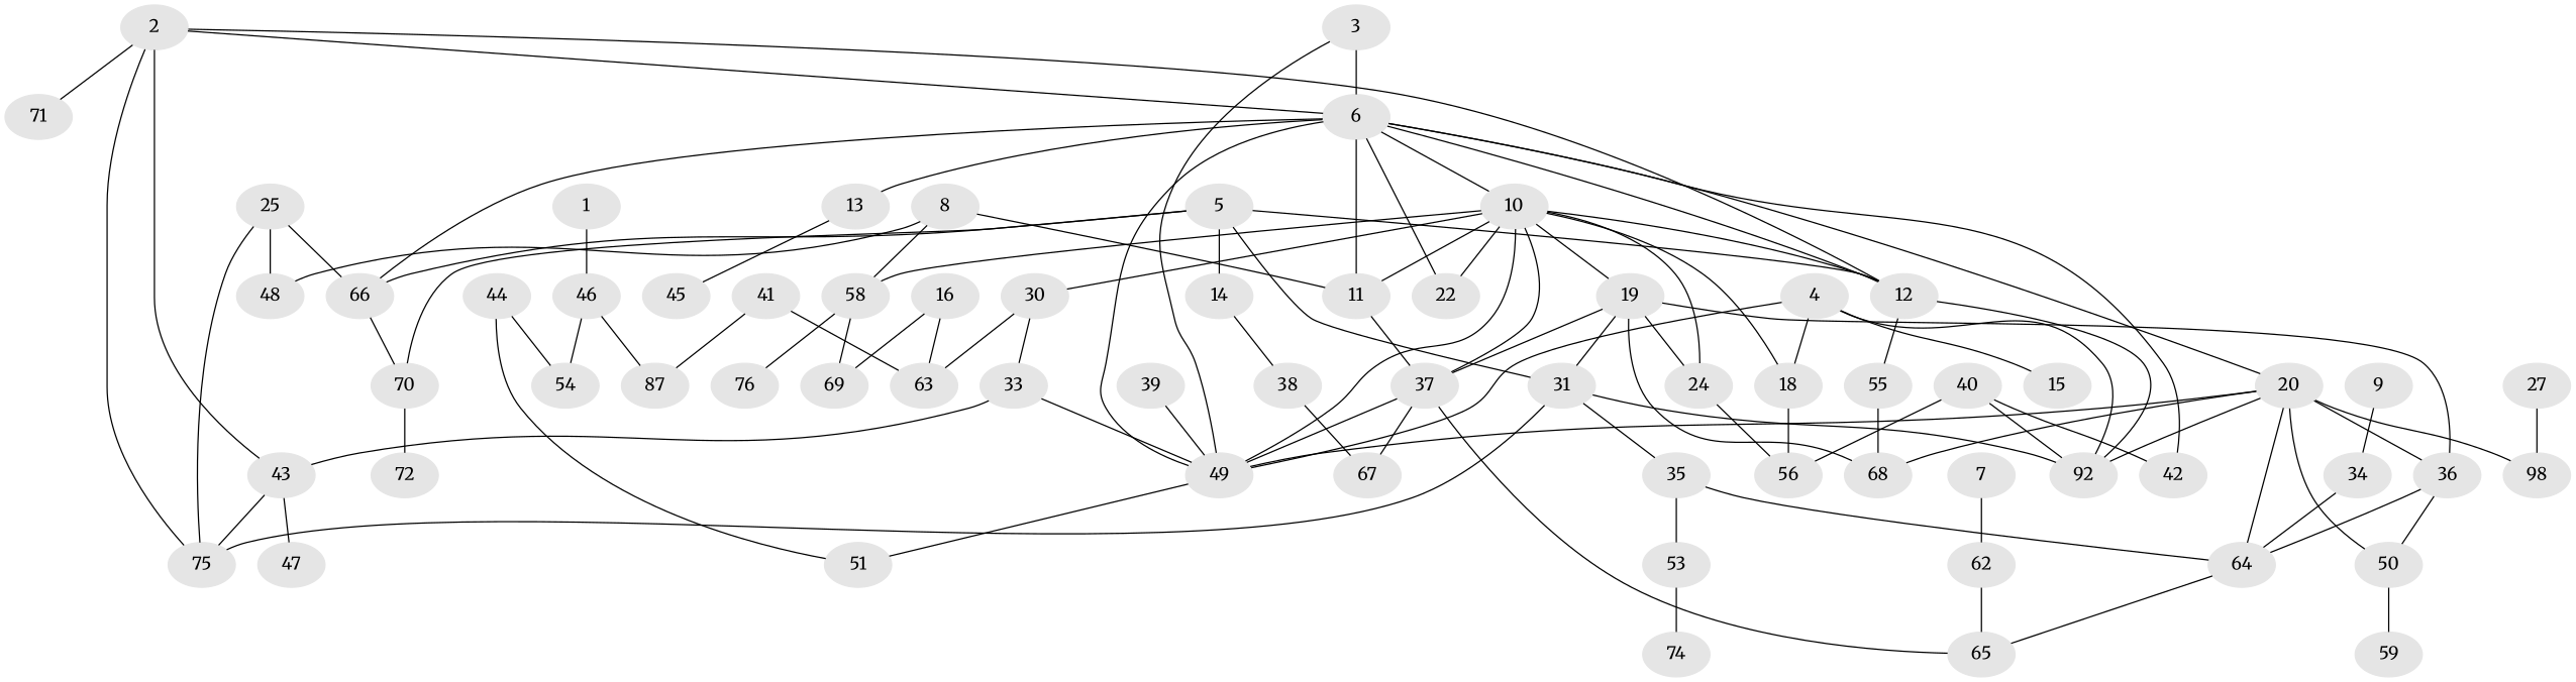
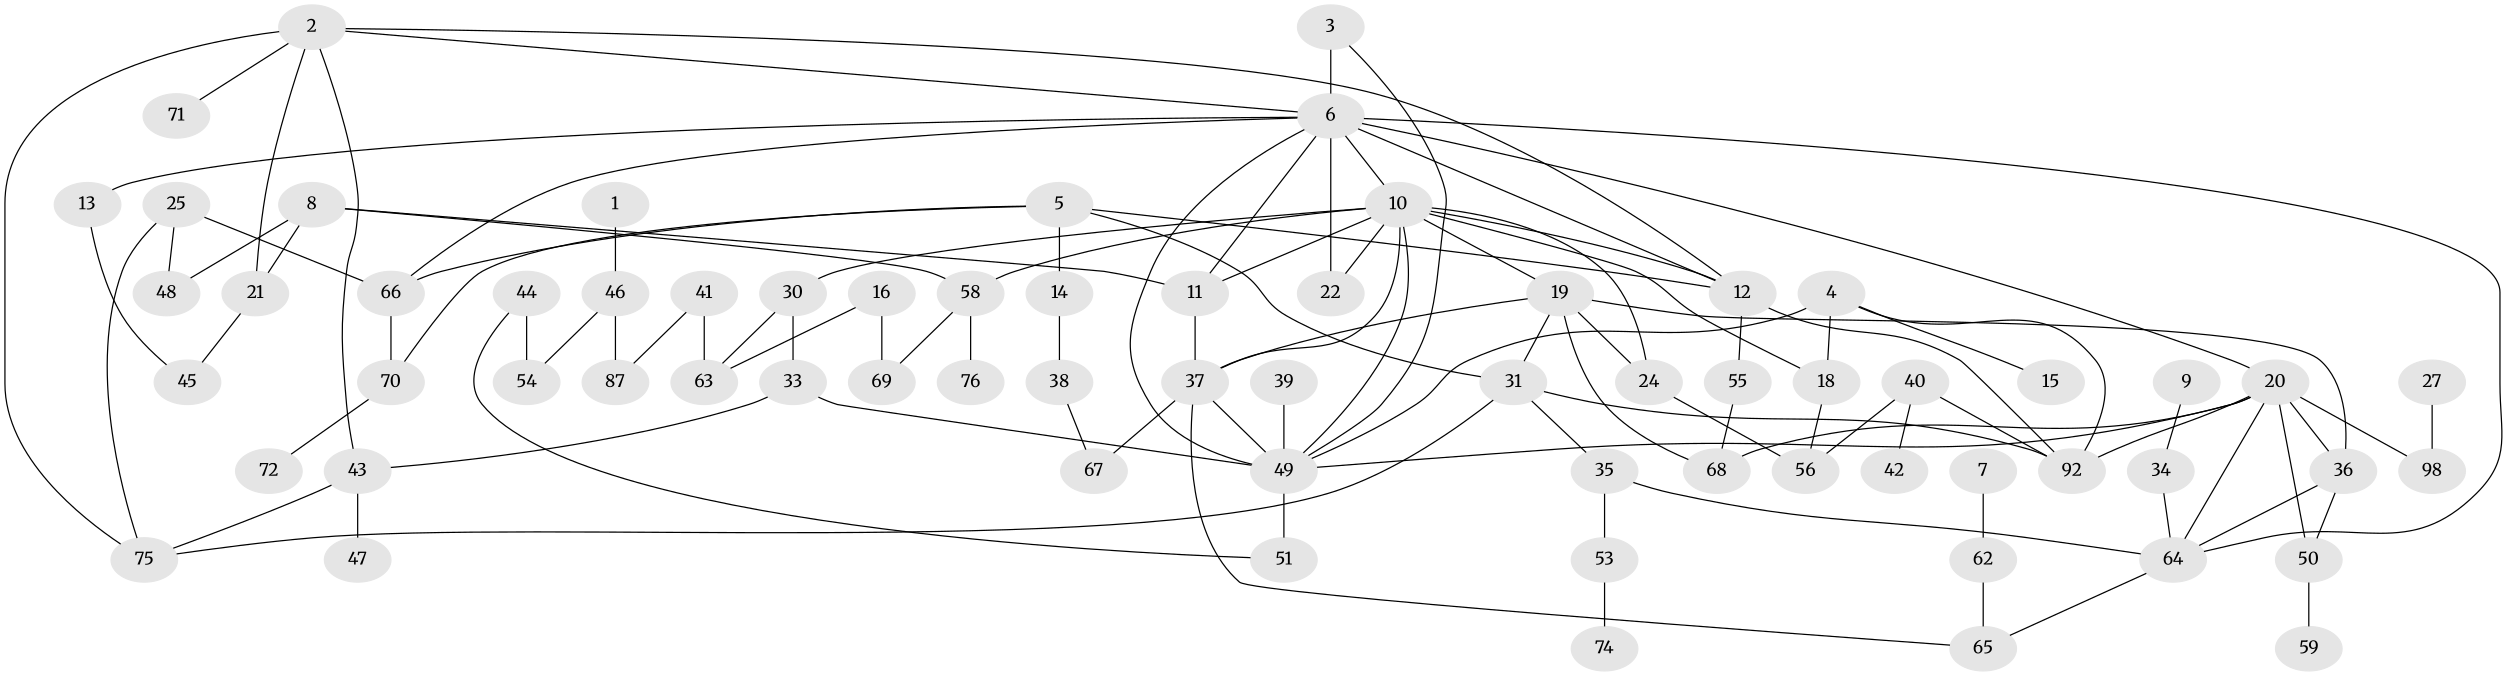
  graph {
    fontname=Merriweather
    node [color=gray90 fontname=Merriweather style=filled]
    edge [fontname=Merriweather weight=1.0]
    1
    46
    n3 [label=87]
    54
    2
    6
    12
+   21
    43
    71
    75
    49
    66
    10
    11
    13
    20
    22
    42
    n20 [label=92]
    55
    45
    47
    3
    51
    4
    15
    18
    56
    5
    14
    31
    70
    38
    35
    72
    58
    19
    24
    30
    37
    36
    68
    n44 [label=98]
    50
    64
    7
    62
    65
    8
    48
    69
    76
    9
    34
    63
    33
    67
    16
    59
    25
    27
    53
    74
    39
    40
    41
    44
    1 -- 46
    46 -- n3
    46 -- 54
    2 -- 6
    2 -- 12
+   2 -- 21
    2 -- 43
    2 -- 71
    2 -- 75
    6 -- 12
    6 -- 49
    6 -- 66
    6 -- 10
    6 -- 11
    6 -- 13 [weight=2.0]
    6 -- 20 [weight=2.0]
    6 -- 22
-   6 -- 42
+   6 -- 64
    12 -- n20
    12 -- 55
+   21 -- 45
    43 -- 75
    43 -- 47
    49 -- 51
    66 -- 70
    10 -- 12
    10 -- 49
    10 -- 11
    10 -- 22
    10 -- 18
    10 -- 58
    10 -- 19
    10 -- 24
    10 -- 30
    10 -- 37
    11 -- 37
    13 -- 45
    20 -- 49
    20 -- n20
    20 -- 36
    20 -- 68
    20 -- n44
    20 -- 50
    20 -- 64
    55 -- 68
    3 -- 6 [weight=3.0]
    3 -- 49
    4 -- 49
    4 -- n20
    4 -- 15
    4 -- 18
    18 -- 56
    5 -- 12
    5 -- 66
    5 -- 14
    5 -- 31
    5 -- 70
    14 -- 38
    31 -- 75
    31 -- n20
    31 -- 35
    70 -- 72
    38 -- 67
    35 -- 64
    35 -- 53
    58 -- 69
    58 -- 76
    19 -- 31
    19 -- 24
    19 -- 37
    19 -- 36
    19 -- 68
    24 -- 56
    30 -- 63
    30 -- 33
    37 -- 49
    37 -- 65
    37 -- 67
    36 -- 50
    36 -- 64
    50 -- 59
    64 -- 65
    7 -- 62
    62 -- 65
+   8 -- 21
    8 -- 11
    8 -- 58
    8 -- 48
    9 -- 34
    34 -- 64
    33 -- 43
    33 -- 49
    16 -- 69
    16 -- 63
    25 -- 75
    25 -- 66
    25 -- 48
    27 -- n44
    53 -- 74
    39 -- 49
    40 -- 42
    40 -- n20
    40 -- 56
    41 -- n3
    41 -- 63
    44 -- 54
    44 -- 51
  }
